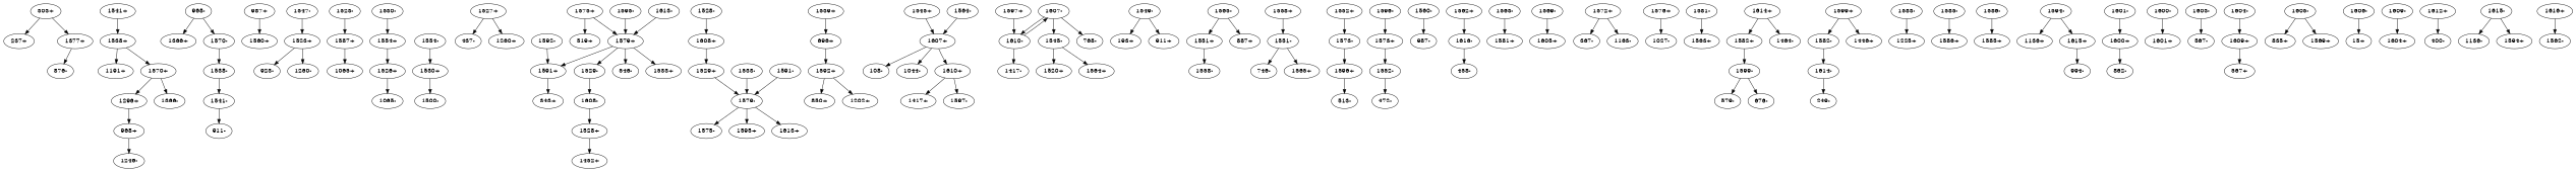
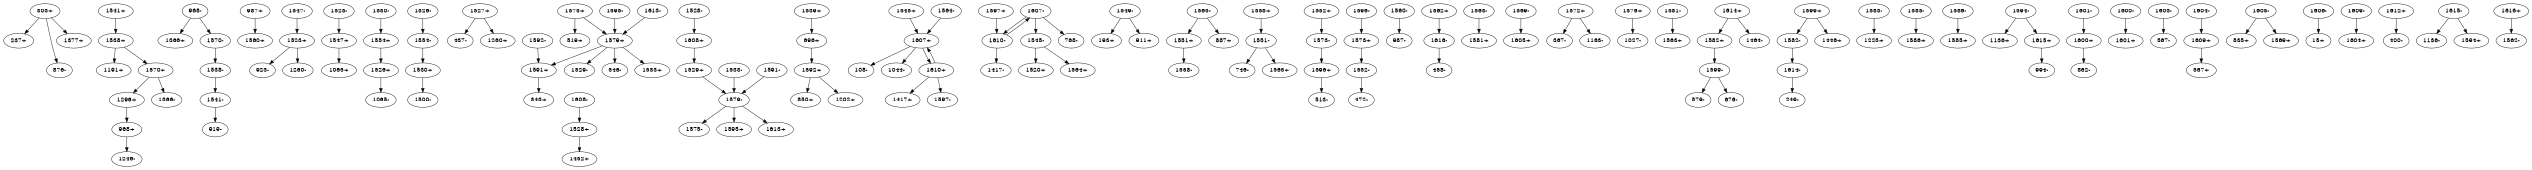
  digraph {
    k=22
    n=10
    s=200
    edge [d=78 e=6.5 n=10]
    "303+"
    "237+"
    "876-"
    "1377+"
    "968+"
    "1246-"
    "968-"
    "1366+"
    "1570-"
    "1538-"
    "1541-"
    "987+"
    "1560+"
    "1523+"
    "923-"
    "1260-"
    "1523-"
-   "1547+" [label="1587+"]
+   "1547+"
    "1065+"
    "1526+"
    "1065-"
+   "1526-"
    "1554-"
    "1530+"
    "1500-"
    "1527+"
    "437-"
    "1260+"
    "1528+"
    "1452+"
    "1528-"
    "1608+"
    "1529+"
    "1579-"
    "1575-"
    "1595+"
    "1613+"
    "1529-"
    "1608-"
    "1530-"
    "1554+"
    "1533-"
    "1538+"
    "1191+"
    "1570+"
    "1296+"
    "1366-"
-   "911-"
+   "911-" [label="919-"]
    "1539+"
    "696+"
    "1592+"
    "1541+"
    "1545+"
    "1607+"
    "108-"
    "1044-"
    "1610+"
    "1417+"
    "1597-"
    "1545-"
    "1520+"
    "1564+"
    "1547-"
    "1549-"
    "193+"
    "911+"
    "1551+"
    "1558-"
    "1551-"
    "746-"
    "1565+"
    "1552+"
    "1573-"
    "1596+"
    "513-"
    "1552-"
    "472-"
    "1558+"
    "1560-"
    "987-"
    "1562+"
    "1616-"
    "458-"
    "1563-"
    "1581+"
    "1564-"
    "1565-"
    "887+"
    "1569-"
    "1605+"
    "1572+"
    "367-"
    "1163-"
    "1573+"
    "1575+"
    "519+"
    "1579+"
    "546-"
    "1533+"
    "1591+"
    "343+"
    "1576+"
    "1027-"
    "1581-"
    "1563+"
    "1582+"
    "1599-"
    "579-"
    "676-"
    "1582-"
    "1614-"
    "249-"
    "1583-"
    "1225+"
    "1585-"
    "1586+"
    "1586-"
    "1585+"
    "1591-"
    "850+"
    "1202+"
    "1592-"
    "1594-"
    "1136+"
    "1615+"
    "994-"
    "1595-"
    "1596-"
    "1597+"
    "1610-"
    "1607-"
    "1417-"
    "768-"
    "1599+"
    "1446+"
    "1600+"
    "862-"
    "1600-"
    "1601+"
    "1601-"
    "1603-"
    "567-"
    "1604-"
    "1609+"
    "567+"
    "1605-"
    "835+"
    "1569+"
    "1606-"
    "15+"
    "1609-"
    "1604+"
    "1612+"
    "400-"
    "1613-"
    "1614+"
    "1464-"
    "1615-"
    "1136-"
    "1594+"
    "1616+"
    "1562-"
    "303+" -> "237+" [d=31 e=5.3 n=15]
-   "1377+" -> "876-" [d=46 e=3.3 n=40]
+   "303+" -> "876-" [d=46 e=3.3 n=40]
    "303+" -> "1377+" [d=-1 e=5.2 n=16]
    "968+" -> "1246-" [d=84 e=5.7 n=13]
    "968-" -> "1366+" [d=-8 e=6.0 n=12]
    "968-" -> "1570-" [d=99 e=6.2 n=11]
    "1570-" -> "1538-" [d=85 e=4.4 n=22]
    "1538-" -> "1541-" [d=68 e=4.1 n=25]
    "1541-" -> "911-" [d=80 e=4.1 n=26]
    "987+" -> "1560+" [d=34 e=2.6 n=64]
    "1523+" -> "923-" [d=55 e=6.2 n=11]
    "1523+" -> "1260-" [d=103 e=6.0 n=12]
    "1523-" -> "1547+" [d=-7 e=2.6 n=65]
    "1547+" -> "1065+" [d=99 e=5.5 n=14]
    "1526+" -> "1065-" [e=5.3 n=15]
+   "1526-" -> "1554-" [d=38 e=5.5 n=14]
    "1554-" -> "1530+" [d=-128 e=6.0 n=12]
    "1530+" -> "1500-" [d=26 e=3.8 n=29]
    "1527+" -> "437-" [d=106 e=6.2 n=11]
    "1527+" -> "1260+" [d=70 e=4.6 n=20]
    "1528+" -> "1452+" [d=29 e=5.5 n=14]
    "1528-" -> "1608+" [e=3.9 n=28]
    "1608+" -> "1529+" [d=47 e=2.7 n=59]
    "1529+" -> "1579-" [d=-2623 e=5.3 n=15]
    "1579-" -> "1575-" [d=-2477 e=2.8 n=55]
    "1579-" -> "1595+" [d=-108 e=6.0 n=12]
    "1579-" -> "1613+" [d=17 e=3.8 n=29]
-   "1529-" -> "1608-" [d=47 e=2.7 n=59]
    "1608-" -> "1528+" [e=3.9 n=28]
    "1530-" -> "1554+" [d=-128 e=6.0 n=12]
    "1554+" -> "1526+" [d=38 e=5.5 n=14]
    "1533-" -> "1579-" [d=-26 e=2.1 n=101]
    "1538+" -> "1191+" [d=-21]
    "1538+" -> "1570+" [d=85 e=4.4 n=22]
    "1570+" -> "1296+" [d=11 e=5.7 n=13]
    "1570+" -> "1366-" [d=51 e=4.1 n=26]
    "1296+" -> "968+" [d=99 e=6.2 n=11]
    "1539+" -> "696+" [d=38 e=6.0 n=12]
    "696+" -> "1592+" [d=-69 e=3.2 n=42]
    "1592+" -> "850+" [d=70 e=3.5 n=34]
    "1592+" -> "1202+" [d=28]
    "1541+" -> "1538+" [d=68 e=4.1 n=25]
    "1545+" -> "1607+" [d=71 e=3.9 n=28]
    "1607+" -> "108-" [d=49 e=6.0 n=12]
    "1607+" -> "1044-" [d=79]
    "1607+" -> "1610+" [d=-13645 e=5.7 n=13]
+   "1610+" -> "1607+" [d=-7313]
    "1610+" -> "1417+" [d=-1721 e=4.5 n=21]
    "1610+" -> "1597-" [d=-160 e=4.6 n=20]
    "1545-" -> "1520+" [d=74 e=4.6 n=20]
    "1545-" -> "1564+" [d=-1426 e=5.5 n=14]
    "1547-" -> "1523+" [d=-7 e=2.6 n=65]
    "1549-" -> "193+" [d=0 e=4.3 n=23]
    "1549-" -> "911+" [d=53 e=5.3 n=15]
    "1551+" -> "1558-" [d=-172 e=3.1 n=44]
    "1551-" -> "746-" [d=15 e=6.2 n=11]
    "1551-" -> "1565+" [d=62 e=3.5 n=34]
    "1552+" -> "1573-" [d=-133 e=3.0 n=48]
    "1573-" -> "1596+" [d=-208 e=4.5 n=21]
    "1596+" -> "513-" [d=-20 e=2.0 n=104]
    "1552-" -> "472-" [d=-18 e=5.0 n=17]
    "1558+" -> "1551-" [d=-172 e=3.1 n=44]
    "1560-" -> "987-" [d=34 e=2.6 n=64]
    "1562+" -> "1616-" [d=-75 e=3.0 n=48]
    "1616-" -> "458-" [d=44]
    "1563-" -> "1581+" [d=41 e=3.8 n=30]
    "1564-" -> "1607+" [d=-1426 e=5.5 n=14]
    "1565-" -> "1551+" [d=62 e=3.5 n=34]
    "1565-" -> "887+" [d=29 e=5.2 n=16]
    "1569-" -> "1605+" [d=-15 e=4.2 n=24]
    "1572+" -> "367-" [d=31 e=5.7 n=13]
    "1572+" -> "1163-" [d=49 e=3.0 n=49]
    "1573+" -> "1552-" [d=-133 e=3.0 n=48]
    "1575+" -> "519+" [d=-13 e=3.2 n=41]
    "1575+" -> "1579+" [d=-2477 e=2.8 n=55]
    "1579+" -> "1529-" [d=-2623 e=5.3 n=15]
    "1579+" -> "546-" [d=13 e=4.4 n=22]
    "1579+" -> "1533+" [d=-26 e=2.1 n=101]
    "1579+" -> "1591+" [d=-2641 e=5.2 n=16]
    "1591+" -> "343+" [d=-14 e=5.2 n=16]
    "1576+" -> "1027-" [d=79 e=4.6 n=20]
    "1581-" -> "1563+" [d=41 e=3.8 n=30]
    "1582+" -> "1599-" [d=84 e=5.5 n=14]
    "1599-" -> "579-" [d=-25 e=3.7 n=32]
    "1599-" -> "676-" [d=17 e=3.1 n=44]
    "1582-" -> "1614-" [d=69 e=3.5 n=34]
    "1614-" -> "249-" [d=-2200 e=5.7 n=13]
    "1583-" -> "1225+" [d=62 e=4.3 n=23]
    "1585-" -> "1586+" [d=-48 e=2.3 n=81]
    "1586-" -> "1585+" [d=-48 e=2.3 n=81]
    "1591-" -> "1579-" [d=-2641 e=5.2 n=16]
    "1592-" -> "1591+" [d=-69 e=3.2 n=42]
    "1594-" -> "1136+" [d=-33 e=5.5 n=14]
    "1594-" -> "1615+" [d=30 e=2.6 n=63]
    "1615+" -> "994-" [d=75 e=6.2 n=11]
    "1595-" -> "1579+" [d=-108 e=6.0 n=12]
    "1596-" -> "1573+" [d=-208 e=4.5 n=21]
    "1597+" -> "1610-" [d=-160 e=4.6 n=20]
    "1610-" -> "1607-" [d=-13645 e=5.7 n=13]
    "1610-" -> "1417-" [d=-9301 e=3.3 n=40]
    "1607-" -> "1545-" [d=71 e=3.9 n=28]
    "1607-" -> "1610-" [d=-7313]
    "1607-" -> "768-" [d=-12 e=5.3 n=15]
    "1599+" -> "1582-" [d=84 e=5.5 n=14]
    "1599+" -> "1446+" [d=41]
    "1600+" -> "862-" [d=96 e=5.0 n=17]
    "1600-" -> "1601+" [d=-179 e=5.2 n=16]
    "1601-" -> "1600+" [d=-179 e=5.2 n=16]
    "1603-" -> "567-" [d=2 e=5.7 n=13]
    "1604-" -> "1609+"
    "1609+" -> "567+" [d=39 e=5.0 n=17]
    "1605-" -> "835+" [d=-2291]
    "1605-" -> "1569+" [d=-15 e=4.2 n=24]
    "1606-" -> "15+" [d=-6516 e=6.0 n=12]
    "1609-" -> "1604+"
    "1612+" -> "400-" [d=93 e=6.2 n=11]
    "1613-" -> "1579+" [d=17 e=3.8 n=29]
    "1614+" -> "1582+" [d=69 e=3.5 n=34]
    "1614+" -> "1464-" [d=-1947 e=5.7 n=13]
    "1615-" -> "1136-" [d=-14 e=5.0 n=17]
    "1615-" -> "1594+" [d=30 e=2.6 n=63]
    "1616+" -> "1562-" [d=-75 e=3.0 n=48]
  }
